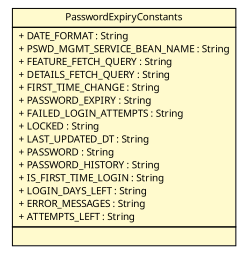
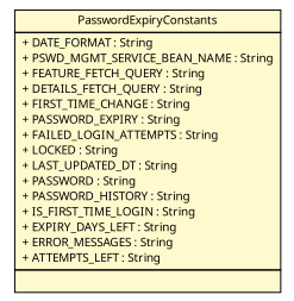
  digraph {
    nodesep=0.25
    rankdir=LR
    ranksep=0.5
    fontname="Noto Sans"
-   n1 [fontcolor=black fontname="Noto Sans" fontsize=10.0 label=<<table title="com.inn.headstartdemo.security.spring.PasswordExpiryConstants" border="0" cellborder="1" cellspacing="0" cellpadding="2" port="p" bgcolor="lemonChiffon" href="./PasswordExpiryConstants.html"> 		<tr><td><table border="0" cellspacing="0" cellpadding="1"> <tr><td align="center" balign="center"> PasswordExpiryConstants </td></tr> 		</table></td></tr> 		<tr><td><table border="0" cellspacing="0" cellpadding="1"> <tr><td align="left" balign="left"> + DATE_FORMAT : String </td></tr> <tr><td align="left" balign="left"> + PSWD_MGMT_SERVICE_BEAN_NAME : String </td></tr> <tr><td align="left" balign="left"> + FEATURE_FETCH_QUERY : String </td></tr> <tr><td align="left" balign="left"> + DETAILS_FETCH_QUERY : String </td></tr> <tr><td align="left" balign="left"> + FIRST_TIME_CHANGE : String </td></tr> <tr><td align="left" balign="left"> + PASSWORD_EXPIRY : String </td></tr> <tr><td align="left" balign="left"> + FAILED_LOGIN_ATTEMPTS : String </td></tr> <tr><td align="left" balign="left"> + LOCKED : String </td></tr> <tr><td align="left" balign="left"> + LAST_UPDATED_DT : String </td></tr> <tr><td align="left" balign="left"> + PASSWORD : String </td></tr> <tr><td align="left" balign="left"> + PASSWORD_HISTORY : String </td></tr> <tr><td align="left" balign="left"> + IS_FIRST_TIME_LOGIN : String </td></tr> <tr><td align="left" balign="left"> + LOGIN_DAYS_LEFT : String </td></tr> <tr><td align="left" balign="left"> + ERROR_MESSAGES : String </td></tr> <tr><td align="left" balign="left"> + ATTEMPTS_LEFT : String </td></tr> 		</table></td></tr> 		<tr><td><table border="0" cellspacing="0" cellpadding="1"> <tr><td align="left" balign="left">  </td></tr> 		</table></td></tr> 		</table>> shape=plaintext]
+   n1 [fontcolor=black fontname="Noto Sans" fontsize=10.0 label=<<table title="com.inn.headstartdemo.security.spring.PasswordExpiryConstants" border="0" cellborder="1" cellspacing="0" cellpadding="2" port="p" bgcolor="lemonChiffon" href="./PasswordExpiryConstants.html"> 		<tr><td><table border="0" cellspacing="0" cellpadding="1"> <tr><td align="center" balign="center"> PasswordExpiryConstants </td></tr> 		</table></td></tr> 		<tr><td><table border="0" cellspacing="0" cellpadding="1"> <tr><td align="left" balign="left"> + DATE_FORMAT : String </td></tr> <tr><td align="left" balign="left"> + PSWD_MGMT_SERVICE_BEAN_NAME : String </td></tr> <tr><td align="left" balign="left"> + FEATURE_FETCH_QUERY : String </td></tr> <tr><td align="left" balign="left"> + DETAILS_FETCH_QUERY : String </td></tr> <tr><td align="left" balign="left"> + FIRST_TIME_CHANGE : String </td></tr> <tr><td align="left" balign="left"> + PASSWORD_EXPIRY : String </td></tr> <tr><td align="left" balign="left"> + FAILED_LOGIN_ATTEMPTS : String </td></tr> <tr><td align="left" balign="left"> + LOCKED : String </td></tr> <tr><td align="left" balign="left"> + LAST_UPDATED_DT : String </td></tr> <tr><td align="left" balign="left"> + PASSWORD : String </td></tr> <tr><td align="left" balign="left"> + PASSWORD_HISTORY : String </td></tr> <tr><td align="left" balign="left"> + IS_FIRST_TIME_LOGIN : String </td></tr> <tr><td align="left" balign="left"> + EXPIRY_DAYS_LEFT : String </td></tr> <tr><td align="left" balign="left"> + ERROR_MESSAGES : String </td></tr> <tr><td align="left" balign="left"> + ATTEMPTS_LEFT : String </td></tr> 		</table></td></tr> 		<tr><td><table border="0" cellspacing="0" cellpadding="1"> <tr><td align="left" balign="left">  </td></tr> 		</table></td></tr> 		</table>> shape=plaintext]
  }
